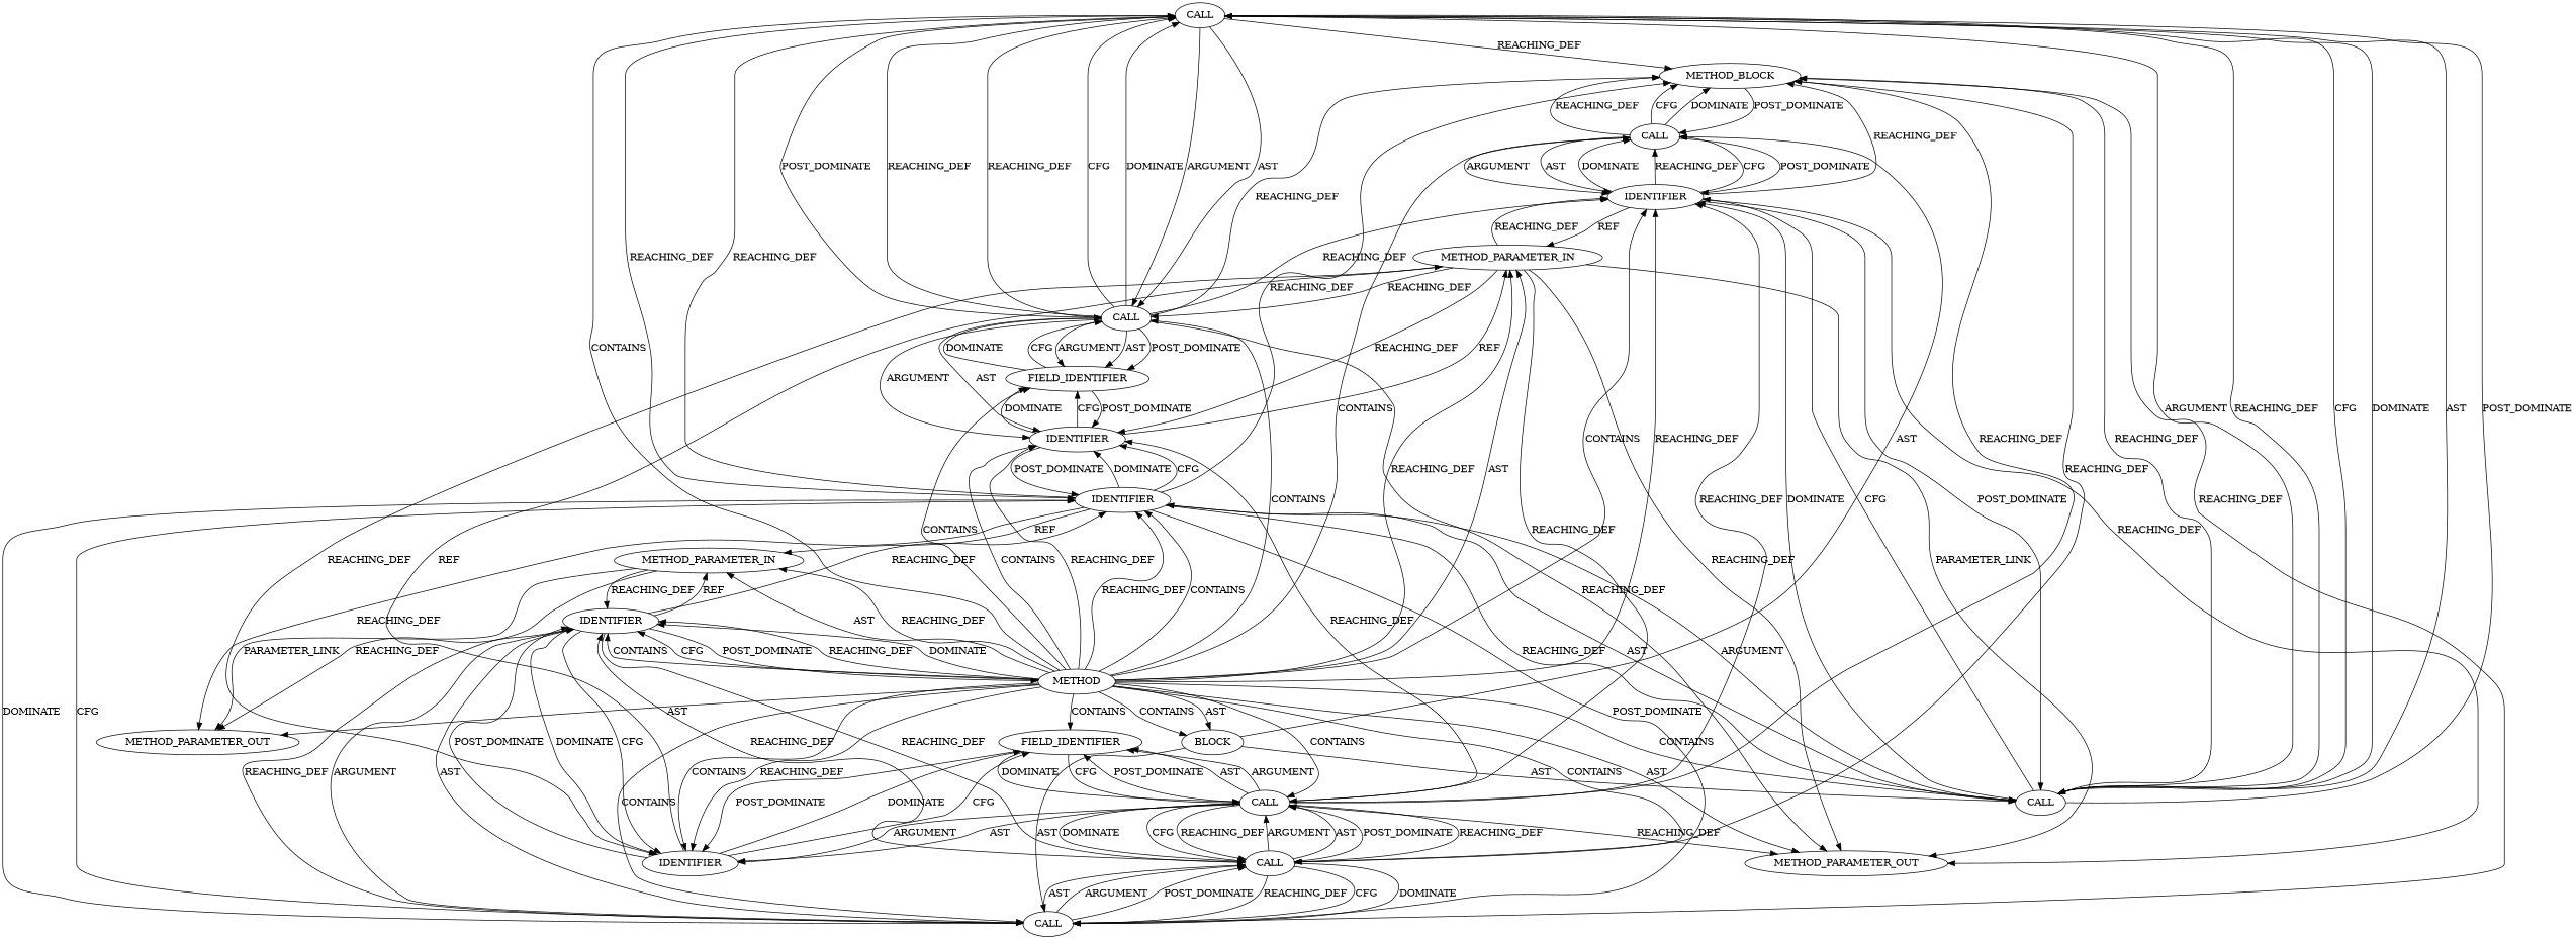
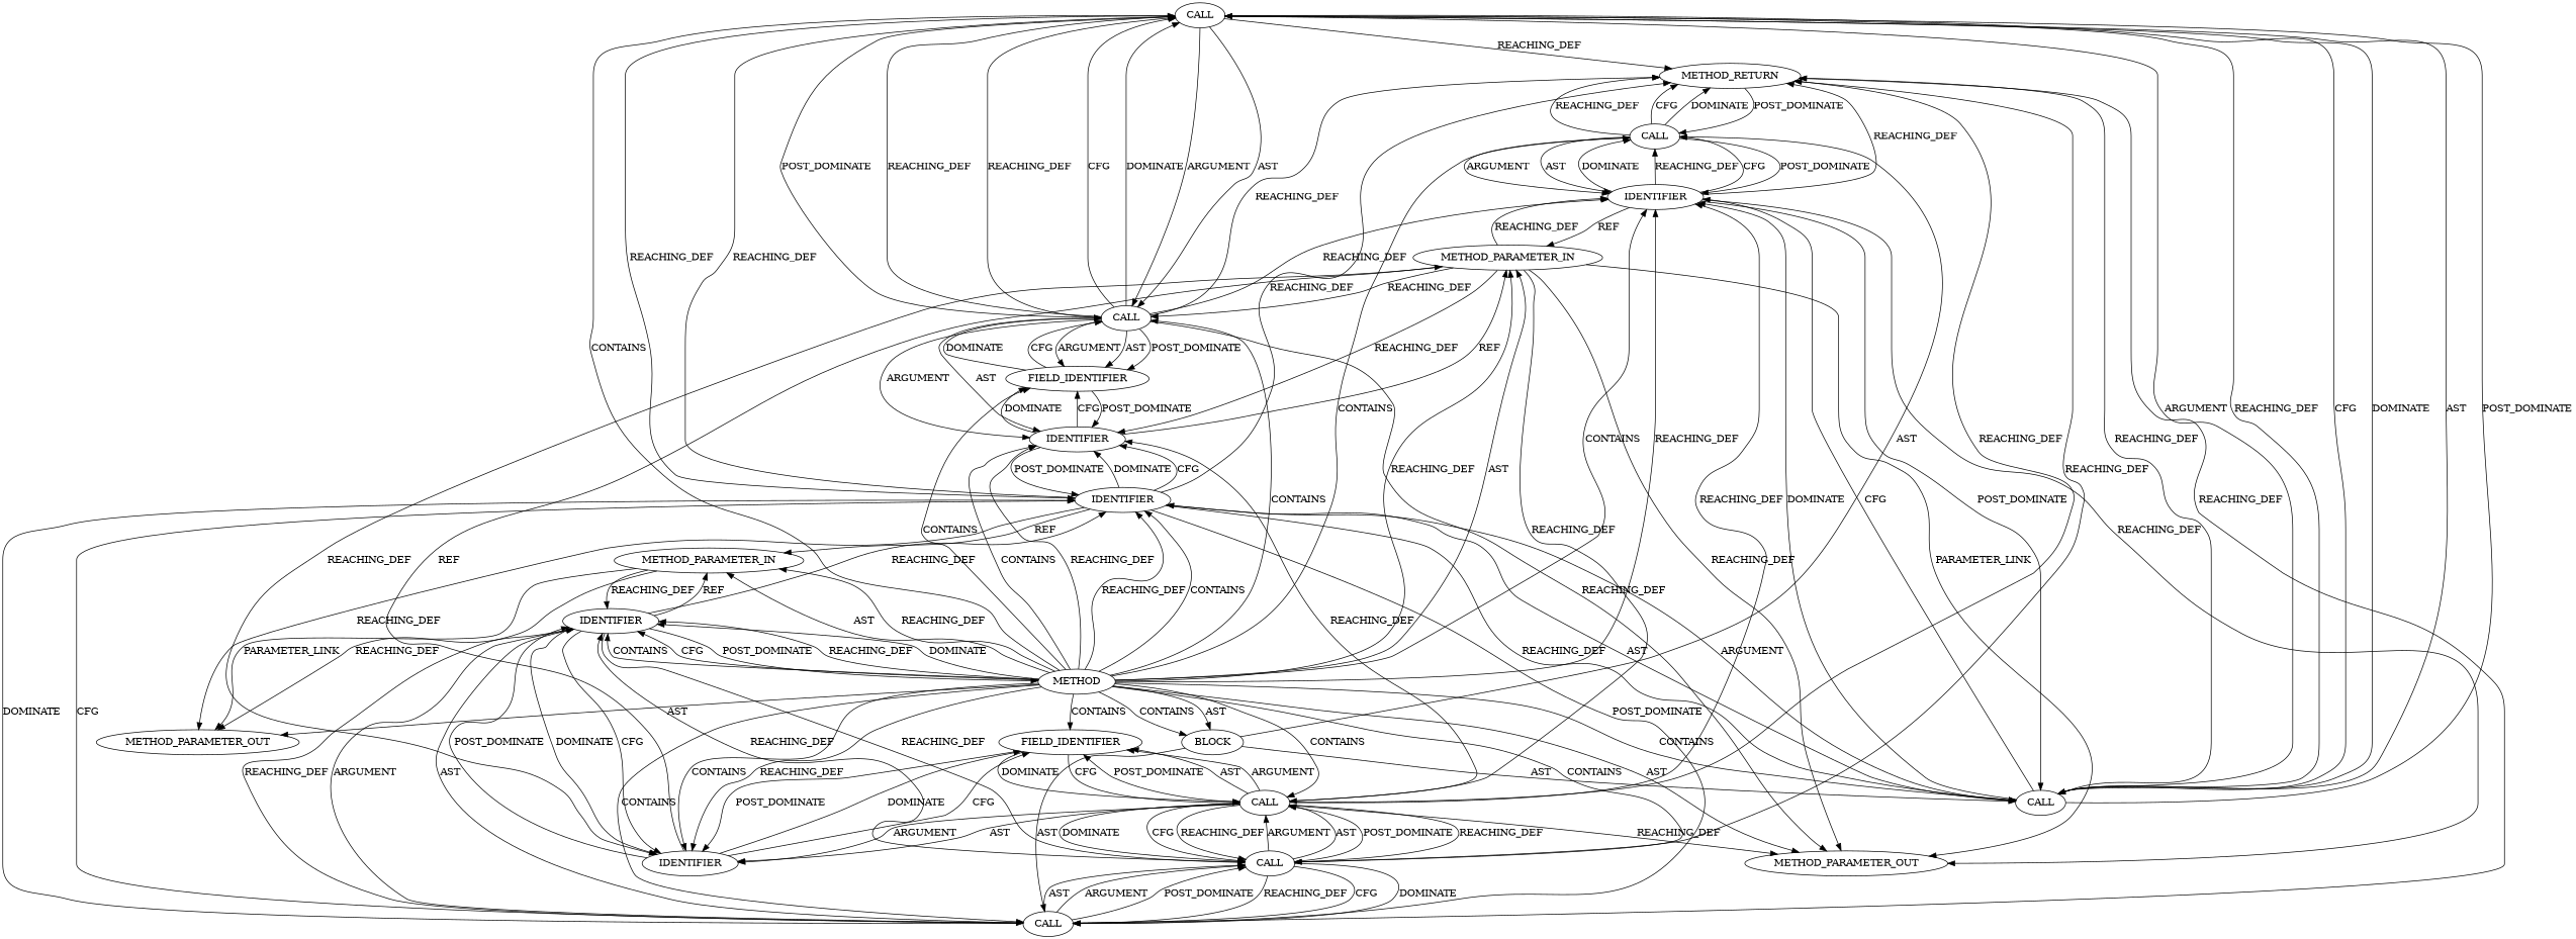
  digraph {
    node [ARGUMENT_INDEX=1 CODE=rec COLUMN_NUMBER=19 LINE_NUMBER=391 NAME=rec ORDER=1 TYPE_FULL_NAME="<empty>"]
    n1 [ARGUMENT_INDEX=2 CODE="&rec->msg_plaintext" COLUMN_NUMBER=18 DISPATCH_TYPE=STATIC_DISPATCH METHOD_FULL_NAME="<operator>.addressOf" NAME="<operator>.addressOf" ORDER=2 label=CALL]
-   n2 [CODE=RET COLUMN_NUMBER=1 EVALUATION_STRATEGY=BY_VALUE LINE_NUMBER=388 ORDER=4 TYPE_FULL_NAME=void label=METHOD_BLOCK ARGUMENT_INDEX="" NAME=""]
+   n2 [CODE=RET COLUMN_NUMBER=1 EVALUATION_STRATEGY=BY_VALUE LINE_NUMBER=388 ORDER=4 TYPE_FULL_NAME=void label=METHOD_RETURN ARGUMENT_INDEX="" NAME=""]
    n3 [ARGUMENT_INDEX=-1 CODE="sk_msg_free(sk, &rec->msg_plaintext)" COLUMN_NUMBER=2 DISPATCH_TYPE=STATIC_DISPATCH METHOD_FULL_NAME=sk_msg_free NAME=sk_msg_free ORDER=2 label=CALL]
    n4 [CODE=sk COLUMN_NUMBER=14 NAME=sk TYPE_FULL_NAME="sock*" label=IDENTIFIER]
    n5 [CODE="rec->msg_plaintext" DISPATCH_TYPE=STATIC_DISPATCH METHOD_FULL_NAME="<operator>.indirectFieldAccess" NAME="<operator>.indirectFieldAccess" label=CALL]
    n6 [ARGUMENT_INDEX=-1 CODE="kfree(rec)" COLUMN_NUMBER=2 DISPATCH_TYPE=STATIC_DISPATCH LINE_NUMBER=392 METHOD_FULL_NAME=kfree NAME=kfree ORDER=3 label=CALL]
    n7 [COLUMN_NUMBER=8 LINE_NUMBER=392 TYPE_FULL_NAME="tls_rec*" label=IDENTIFIER]
    n8 [ARGUMENT_INDEX=-1 CODE="sk_msg_free(sk, &rec->msg_encrypted)" COLUMN_NUMBER=2 DISPATCH_TYPE=STATIC_DISPATCH LINE_NUMBER=390 METHOD_FULL_NAME=sk_msg_free NAME=sk_msg_free label=CALL]
    n9 [TYPE_FULL_NAME="tls_rec*" label=IDENTIFIER]
    n10 [CODE="struct sock *sk" COLUMN_NUMBER=26 EVALUATION_STRATEGY=BY_VALUE INDEX=1 IS_VARIADIC=false LINE_NUMBER=388 NAME=sk TYPE_FULL_NAME="sock*" label=METHOD_PARAMETER_OUT ARGUMENT_INDEX=""]
    n11 [CODE="struct sock *sk" COLUMN_NUMBER=26 EVALUATION_STRATEGY=BY_VALUE INDEX=1 IS_VARIADIC=false LINE_NUMBER=388 NAME=sk TYPE_FULL_NAME="sock*" label=METHOD_PARAMETER_IN ARGUMENT_INDEX=""]
    n12 [ARGUMENT_INDEX=2 CANONICAL_NAME=msg_plaintext CODE=msg_plaintext ORDER=2 label=FIELD_IDENTIFIER NAME="" TYPE_FULL_NAME=""]
    n13 [CODE="struct tls_rec *rec" COLUMN_NUMBER=43 EVALUATION_STRATEGY=BY_VALUE INDEX=2 IS_VARIADIC=false LINE_NUMBER=388 ORDER=2 TYPE_FULL_NAME="tls_rec*" label=METHOD_PARAMETER_OUT ARGUMENT_INDEX=""]
    n14 [CODE=sk COLUMN_NUMBER=14 LINE_NUMBER=390 NAME=sk TYPE_FULL_NAME="sock*" label=IDENTIFIER]
    n15 [ARGUMENT_INDEX=2 CODE="&rec->msg_encrypted" COLUMN_NUMBER=18 DISPATCH_TYPE=STATIC_DISPATCH LINE_NUMBER=390 METHOD_FULL_NAME="<operator>.addressOf" NAME="<operator>.addressOf" ORDER=2 label=CALL]
    n16 [LINE_NUMBER=390 TYPE_FULL_NAME="tls_rec*" label=IDENTIFIER]
    n17 [AST_PARENT_FULL_NAME="tls_sw.c:<global>" AST_PARENT_TYPE=TYPE_DECL CODE="static void tls_free_rec(struct sock *sk, struct tls_rec *rec)\n{\n	sk_msg_free(sk, &rec->msg_encrypted);\n	sk_msg_free(sk, &rec->msg_plaintext);\n	kfree(rec);\n}" COLUMN_NUMBER=1 COLUMN_NUMBER_END=1 FILENAME="tls_sw.c" FULL_NAME=tls_free_rec IS_EXTERNAL=false LINE_NUMBER=388 LINE_NUMBER_END=393 NAME=tls_free_rec ORDER=15 SIGNATURE="void tls_free_rec (sock*,tls_rec*)" label=METHOD ARGUMENT_INDEX="" TYPE_FULL_NAME=""]
    n18 [CODE="rec->msg_encrypted" DISPATCH_TYPE=STATIC_DISPATCH LINE_NUMBER=390 METHOD_FULL_NAME="<operator>.indirectFieldAccess" NAME="<operator>.indirectFieldAccess" label=CALL]
    n19 [ARGUMENT_INDEX=-1 CODE="{\n	sk_msg_free(sk, &rec->msg_encrypted);\n	sk_msg_free(sk, &rec->msg_plaintext);\n	kfree(rec);\n}" COLUMN_NUMBER=1 LINE_NUMBER=389 ORDER=3 TYPE_FULL_NAME=void label=BLOCK NAME=""]
    n20 [CODE="struct tls_rec *rec" COLUMN_NUMBER=43 EVALUATION_STRATEGY=BY_VALUE INDEX=2 IS_VARIADIC=false LINE_NUMBER=388 ORDER=2 TYPE_FULL_NAME="tls_rec*" label=METHOD_PARAMETER_IN ARGUMENT_INDEX=""]
    n21 [ARGUMENT_INDEX=2 CANONICAL_NAME=msg_encrypted CODE=msg_encrypted LINE_NUMBER=390 ORDER=2 label=FIELD_IDENTIFIER NAME="" TYPE_FULL_NAME=""]
    n1 -> n2 [VARIABLE="&rec->msg_plaintext" label=REACHING_DEF]
    n1 -> n3 [VARIABLE="&rec->msg_plaintext" label=REACHING_DEF]
    n1 -> n3 [label=CFG]
    n1 -> n3 [label=DOMINATE]
    n1 -> n4 [VARIABLE="&rec->msg_plaintext" label=REACHING_DEF]
    n1 -> n5 [label=ARGUMENT]
    n1 -> n5 [label=AST]
    n1 -> n5 [label=POST_DOMINATE]
    n2 -> n6 [label=POST_DOMINATE]
    n3 -> n1 [label=AST]
    n3 -> n1 [label=POST_DOMINATE]
    n3 -> n1 [label=ARGUMENT]
    n3 -> n2 [VARIABLE="sk_msg_free(sk, &rec->msg_plaintext)" label=REACHING_DEF]
    n3 -> n4 [label=AST]
    n3 -> n4 [label=ARGUMENT]
    n3 -> n7 [label=DOMINATE]
    n3 -> n7 [label=CFG]
    n4 -> n1 [VARIABLE=sk label=REACHING_DEF]
    n4 -> n2 [VARIABLE=sk label=REACHING_DEF]
    n4 -> n3 [VARIABLE=sk label=REACHING_DEF]
    n4 -> n8 [label=POST_DOMINATE]
    n4 -> n9 [label=DOMINATE]
    n4 -> n9 [label=CFG]
    n4 -> n10 [VARIABLE=sk label=REACHING_DEF]
    n4 -> n11 [label=REF]
    n5 -> n1 [VARIABLE="rec->msg_plaintext" label=REACHING_DEF]
    n5 -> n1 [VARIABLE="rec->msg_plaintext" label=REACHING_DEF]
    n5 -> n1 [label=CFG]
    n5 -> n1 [label=DOMINATE]
    n5 -> n2 [VARIABLE="rec->msg_plaintext" label=REACHING_DEF]
    n5 -> n7 [VARIABLE="rec->msg_plaintext" label=REACHING_DEF]
    n5 -> n9 [label=AST]
    n5 -> n9 [label=ARGUMENT]
    n5 -> n12 [label=ARGUMENT]
    n5 -> n12 [label=AST]
    n5 -> n12 [label=POST_DOMINATE]
    n5 -> n13 [VARIABLE="rec->msg_plaintext" label=REACHING_DEF]
    n6 -> n2 [VARIABLE="kfree(rec)" label=REACHING_DEF]
    n6 -> n2 [label=CFG]
    n6 -> n2 [label=DOMINATE]
    n6 -> n7 [label=POST_DOMINATE]
    n6 -> n7 [label=ARGUMENT]
    n6 -> n7 [label=AST]
    n7 -> n2 [VARIABLE=rec label=REACHING_DEF]
    n7 -> n3 [label=POST_DOMINATE]
    n7 -> n6 [label=DOMINATE]
    n7 -> n6 [VARIABLE=rec label=REACHING_DEF]
    n7 -> n6 [label=CFG]
    n7 -> n13 [VARIABLE=rec label=REACHING_DEF]
    n7 -> n20 [label=REF]
    n8 -> n2 [VARIABLE="sk_msg_free(sk, &rec->msg_encrypted)" label=REACHING_DEF]
    n8 -> n4 [label=DOMINATE]
    n8 -> n4 [label=CFG]
    n8 -> n14 [label=ARGUMENT]
    n8 -> n14 [label=AST]
    n8 -> n15 [label=AST]
    n8 -> n15 [label=ARGUMENT]
    n8 -> n15 [label=POST_DOMINATE]
    n9 -> n4 [label=POST_DOMINATE]
    n9 -> n12 [label=DOMINATE]
    n9 -> n12 [label=CFG]
    n9 -> n20 [label=REF]
    n11 -> n10 [label=PARAMETER_LINK]
    n11 -> n10 [VARIABLE=sk label=REACHING_DEF]
    n11 -> n14 [VARIABLE=sk label=REACHING_DEF]
    n12 -> n5 [label=DOMINATE]
    n12 -> n5 [label=CFG]
    n12 -> n9 [label=POST_DOMINATE]
    n14 -> n4 [VARIABLE=sk label=REACHING_DEF]
    n14 -> n8 [VARIABLE=sk label=REACHING_DEF]
    n14 -> n11 [label=REF]
    n14 -> n15 [VARIABLE=sk label=REACHING_DEF]
    n14 -> n16 [label=DOMINATE]
    n14 -> n16 [label=CFG]
    n14 -> n17 [label=POST_DOMINATE]
    n15 -> n2 [VARIABLE="&rec->msg_encrypted" label=REACHING_DEF]
    n15 -> n8 [VARIABLE="&rec->msg_encrypted" label=REACHING_DEF]
    n15 -> n8 [label=DOMINATE]
    n15 -> n8 [label=CFG]
    n15 -> n14 [VARIABLE="&rec->msg_encrypted" label=REACHING_DEF]
    n15 -> n18 [label=ARGUMENT]
    n15 -> n18 [label=AST]
    n15 -> n18 [label=POST_DOMINATE]
    n16 -> n14 [label=POST_DOMINATE]
    n16 -> n20 [label=REF]
    n16 -> n21 [label=DOMINATE]
    n16 -> n21 [label=CFG]
    n17 -> n1 [label=CONTAINS]
    n17 -> n3 [label=CONTAINS]
    n17 -> n4 [label=REACHING_DEF]
    n17 -> n4 [label=CONTAINS]
    n17 -> n5 [label=CONTAINS]
    n17 -> n6 [label=CONTAINS]
    n17 -> n7 [label=CONTAINS]
    n17 -> n7 [label=REACHING_DEF]
    n17 -> n8 [label=CONTAINS]
    n17 -> n9 [label=CONTAINS]
    n17 -> n9 [label=REACHING_DEF]
    n17 -> n10 [label=AST]
    n17 -> n11 [label=REACHING_DEF]
    n17 -> n11 [label=AST]
    n17 -> n12 [label=CONTAINS]
    n17 -> n13 [label=AST]
    n17 -> n14 [label=REACHING_DEF]
    n17 -> n14 [label=DOMINATE]
    n17 -> n14 [label=CONTAINS]
    n17 -> n14 [label=CFG]
    n17 -> n15 [label=CONTAINS]
    n17 -> n16 [label=CONTAINS]
    n17 -> n16 [label=REACHING_DEF]
    n17 -> n18 [label=CONTAINS]
    n17 -> n19 [label=AST]
    n17 -> n19 [label=CONTAINS]
    n17 -> n20 [label=REACHING_DEF]
    n17 -> n20 [label=AST]
    n17 -> n21 [label=CONTAINS]
    n18 -> n2 [VARIABLE="rec->msg_encrypted" label=REACHING_DEF]
    n18 -> n7 [VARIABLE="rec->msg_encrypted" label=REACHING_DEF]
    n18 -> n9 [VARIABLE="rec->msg_encrypted" label=REACHING_DEF]
    n18 -> n13 [VARIABLE="rec->msg_encrypted" label=REACHING_DEF]
    n18 -> n15 [VARIABLE="rec->msg_encrypted" label=REACHING_DEF]
    n18 -> n15 [VARIABLE="rec->msg_encrypted" label=REACHING_DEF]
    n18 -> n15 [label=DOMINATE]
    n18 -> n15 [label=CFG]
    n18 -> n16 [label=ARGUMENT]
    n18 -> n16 [label=AST]
    n18 -> n21 [label=POST_DOMINATE]
    n18 -> n21 [label=AST]
    n18 -> n21 [label=ARGUMENT]
    n19 -> n3 [label=AST]
    n19 -> n6 [label=AST]
    n19 -> n8 [label=AST]
    n20 -> n5 [VARIABLE=rec label=REACHING_DEF]
    n20 -> n7 [VARIABLE=rec label=REACHING_DEF]
    n20 -> n9 [VARIABLE=rec label=REACHING_DEF]
    n20 -> n13 [VARIABLE=rec label=REACHING_DEF]
    n20 -> n13 [label=PARAMETER_LINK]
    n20 -> n16 [VARIABLE=rec label=REACHING_DEF]
    n20 -> n18 [VARIABLE=rec label=REACHING_DEF]
    n21 -> n16 [label=POST_DOMINATE]
    n21 -> n18 [label=DOMINATE]
    n21 -> n18 [label=CFG]
  }
